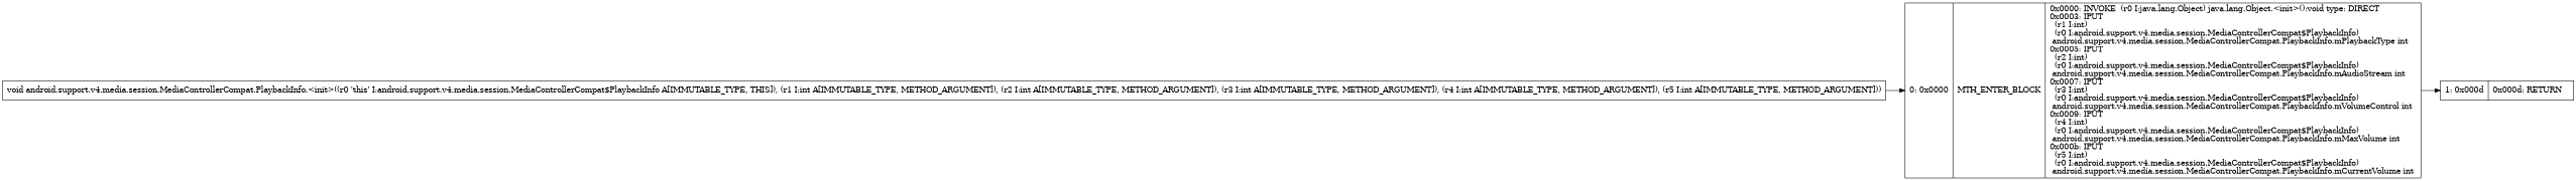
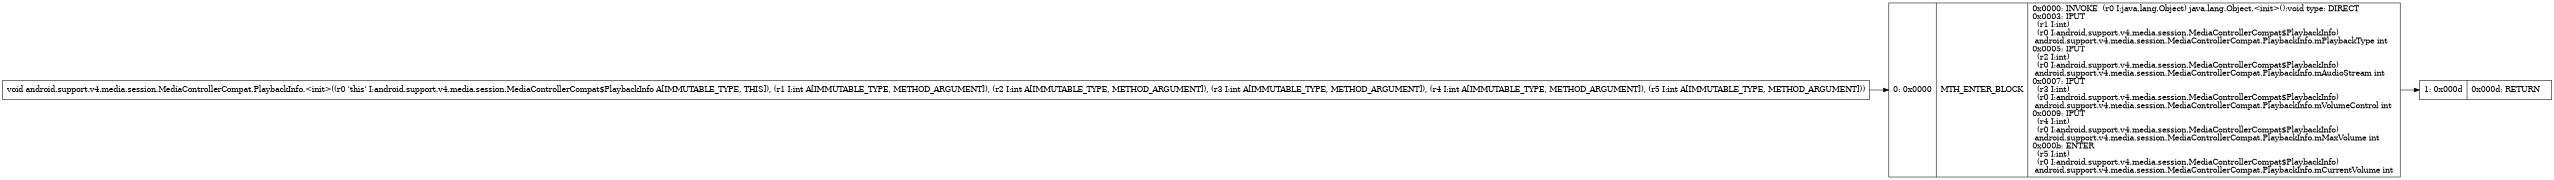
  digraph {
    rankdir=LR
    node [shape=record]
-   n1 [label="{0\:\ 0x0000|MTH_ENTER_BLOCK\l|0x0000: INVOKE  (r0 I:java.lang.Object) java.lang.Object.\<init\>():void type: DIRECT \l0x0003: IPUT  \l  (r1 I:int)\l  (r0 I:android.support.v4.media.session.MediaControllerCompat$PlaybackInfo)\l android.support.v4.media.session.MediaControllerCompat.PlaybackInfo.mPlaybackType int \l0x0005: IPUT  \l  (r2 I:int)\l  (r0 I:android.support.v4.media.session.MediaControllerCompat$PlaybackInfo)\l android.support.v4.media.session.MediaControllerCompat.PlaybackInfo.mAudioStream int \l0x0007: IPUT  \l  (r3 I:int)\l  (r0 I:android.support.v4.media.session.MediaControllerCompat$PlaybackInfo)\l android.support.v4.media.session.MediaControllerCompat.PlaybackInfo.mVolumeControl int \l0x0009: IPUT  \l  (r4 I:int)\l  (r0 I:android.support.v4.media.session.MediaControllerCompat$PlaybackInfo)\l android.support.v4.media.session.MediaControllerCompat.PlaybackInfo.mMaxVolume int \l0x000b: IPUT  \l  (r5 I:int)\l  (r0 I:android.support.v4.media.session.MediaControllerCompat$PlaybackInfo)\l android.support.v4.media.session.MediaControllerCompat.PlaybackInfo.mCurrentVolume int \l}"]
+   n1 [label="{0\:\ 0x0000|MTH_ENTER_BLOCK\l|0x0000: INVOKE  (r0 I:java.lang.Object) java.lang.Object.\<init\>():void type: DIRECT \l0x0003: IPUT  \l  (r1 I:int)\l  (r0 I:android.support.v4.media.session.MediaControllerCompat$PlaybackInfo)\l android.support.v4.media.session.MediaControllerCompat.PlaybackInfo.mPlaybackType int \l0x0005: IPUT  \l  (r2 I:int)\l  (r0 I:android.support.v4.media.session.MediaControllerCompat$PlaybackInfo)\l android.support.v4.media.session.MediaControllerCompat.PlaybackInfo.mAudioStream int \l0x0007: IPUT  \l  (r3 I:int)\l  (r0 I:android.support.v4.media.session.MediaControllerCompat$PlaybackInfo)\l android.support.v4.media.session.MediaControllerCompat.PlaybackInfo.mVolumeControl int \l0x0009: IPUT  \l  (r4 I:int)\l  (r0 I:android.support.v4.media.session.MediaControllerCompat$PlaybackInfo)\l android.support.v4.media.session.MediaControllerCompat.PlaybackInfo.mMaxVolume int \l0x000b: ENTER  \l  (r5 I:int)\l  (r0 I:android.support.v4.media.session.MediaControllerCompat$PlaybackInfo)\l android.support.v4.media.session.MediaControllerCompat.PlaybackInfo.mCurrentVolume int \l}"]
    n2 [label="{1\:\ 0x000d|0x000d: RETURN   \l}"]
    n3 [label="{void android.support.v4.media.session.MediaControllerCompat.PlaybackInfo.\<init\>((r0 'this' I:android.support.v4.media.session.MediaControllerCompat$PlaybackInfo A[IMMUTABLE_TYPE, THIS]), (r1 I:int A[IMMUTABLE_TYPE, METHOD_ARGUMENT]), (r2 I:int A[IMMUTABLE_TYPE, METHOD_ARGUMENT]), (r3 I:int A[IMMUTABLE_TYPE, METHOD_ARGUMENT]), (r4 I:int A[IMMUTABLE_TYPE, METHOD_ARGUMENT]), (r5 I:int A[IMMUTABLE_TYPE, METHOD_ARGUMENT])) }"]
    n1 -> n2
    n3 -> n1
  }
